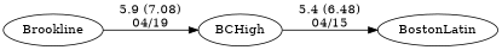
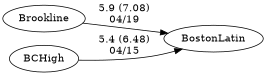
  digraph {
    rankdir=LR
    edge [random=random weight=95]
    Brookline
    BCHigh
    BostonLatin
-   Brookline -> BCHigh [label="5.9 (7.08)\n04/19"]
+   Brookline -> BostonLatin [label="5.9 (7.08)\n04/19"]
    BCHigh -> BostonLatin [label="5.4 (6.48)\n04/15"]
  }
